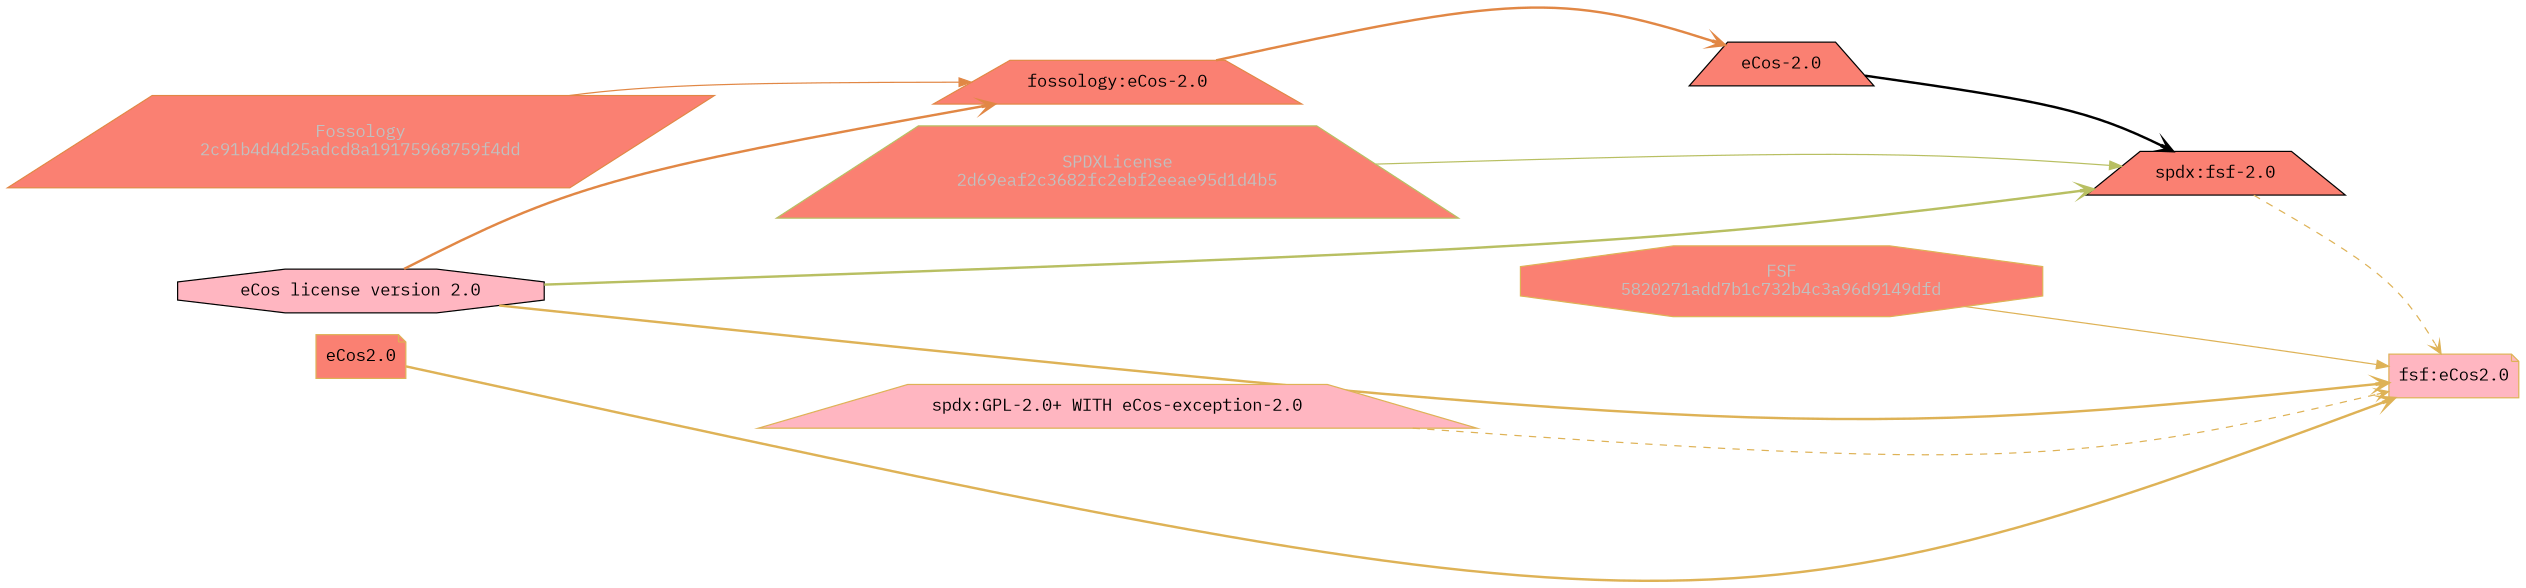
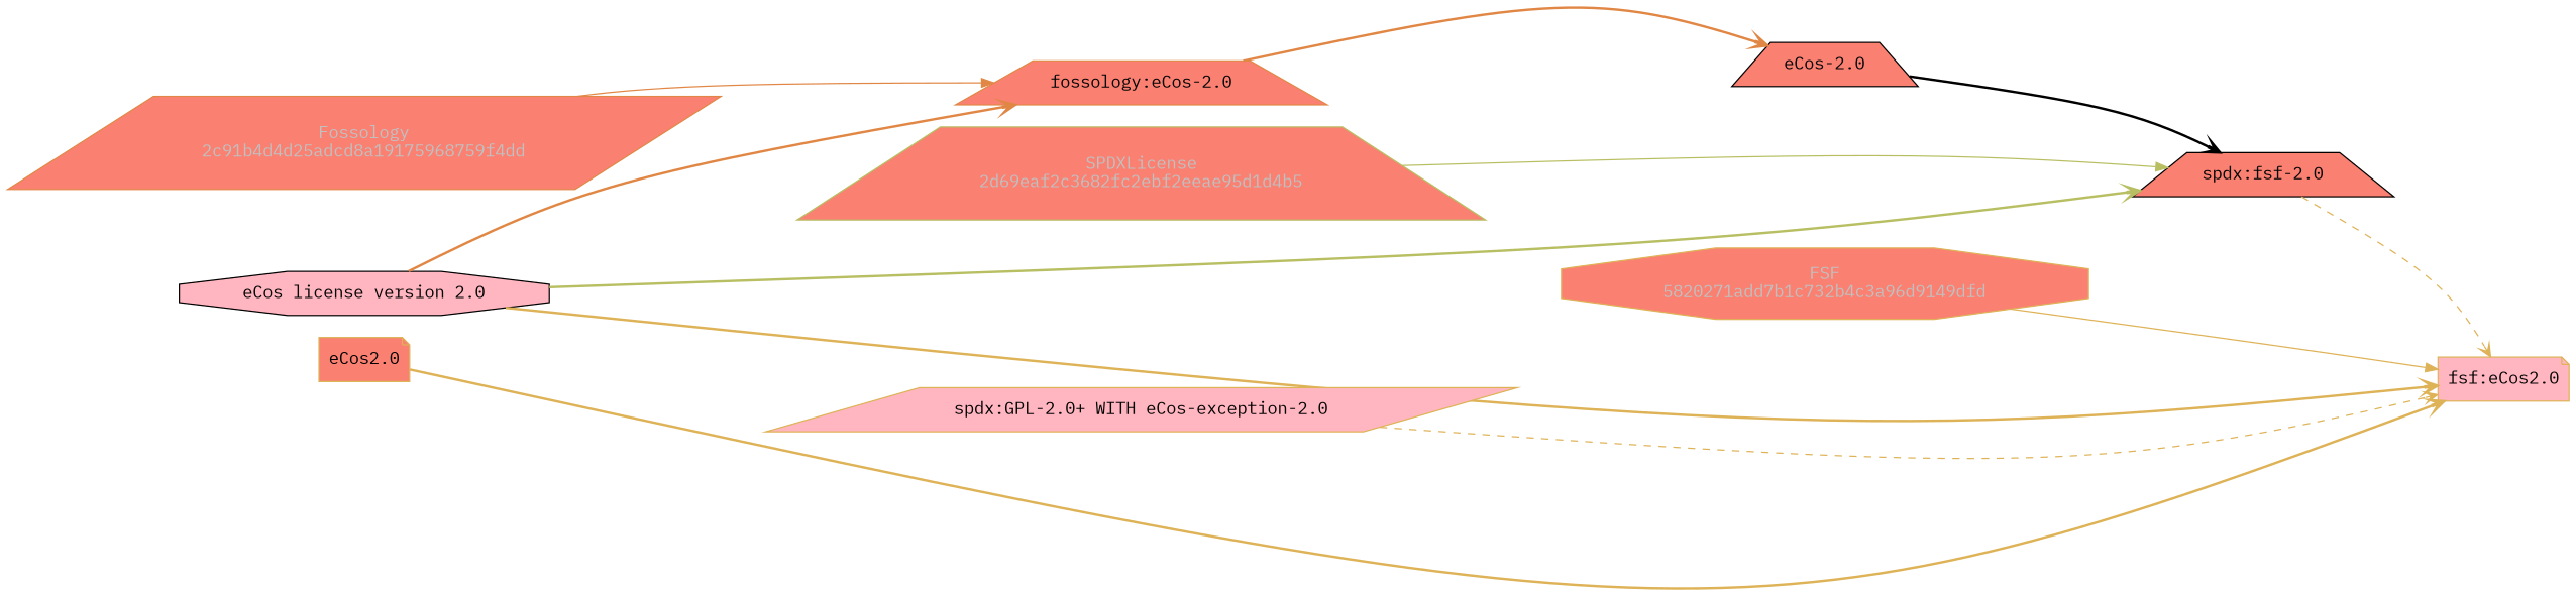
  strict digraph {
    fontname="IBM Plex Mono"
    rankdir=LR
    splines=curved
    node [color="#deb256" fillcolor=salmon fontname="IBM Plex Mono" shape=trapezium style=filled]
    edge [color="#deb256" fontname="IBM Plex Mono" weight=0.7 arrowhead=vee style=bold]
    n1 [color="#b8bf62" fontcolor=gray label="SPDXLicense\n2d69eaf2c3682fc2ebf2eeae95d1d4b5"]
    n2 [label="spdx:fsf-2.0" color=""]
    n3 [fillcolor=lightpink label="fsf:eCos2.0" shape=note]
    n4 [label="eCos-2.0" color=""]
    n5 [color="#e18745" label="fossology:eCos-2.0"]
    n6 [fillcolor=lightpink label="eCos license version 2.0" shape=octagon color=""]
    n7 [fontcolor=gray label="FSF\n5820271add7b1c732b4c3a96d9149dfd" shape=octagon]
    n8 [label="eCos2.0" shape=note]
-   n9 [fillcolor=lightpink label="spdx:GPL-2.0+ WITH eCos-exception-2.0"]
+   n9 [fillcolor=lightpink label="spdx:GPL-2.0+ WITH eCos-exception-2.0" shape=parallelogram]
    n10 [color="#e18745" fontcolor=gray label="Fossology\n2c91b4d4d25adcd8a19175968759f4dd" shape=parallelogram]
    n1 -> n2 [color="#b8bf62" weight=0.5 arrowhead="" style=""]
    n2 -> n3 [style=dashed weight=0.5]
    n4 -> n2 [color=""]
    n5 -> n4 [color="#e18745"]
    n6 -> n2 [color="#b8bf62"]
    n6 -> n3
    n6 -> n5 [color="#e18745"]
    n7 -> n3 [weight=0.5 arrowhead="" style=""]
    n8 -> n3
    n9 -> n3 [style=dashed weight=0.5]
    n10 -> n5 [color="#e18745" weight=0.5 arrowhead="" style=""]
  }
